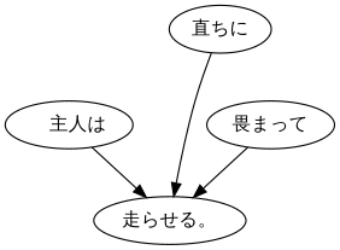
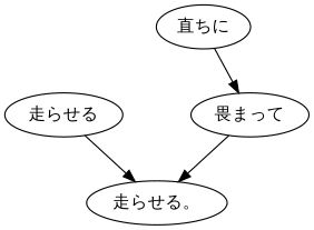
  digraph {
    fontname=Merriweather
    node [fontname=Merriweather]
    edge [fontname=Merriweather]
-   n1 [label="　主人は"]
+   n1 [label="走らせる"]
    n2 [label="走らせる。"]
    n3 [label="畏まって"]
    n4 [label="直ちに"]
    n1 -> n2
    n3 -> n2
-   n4 -> n2
+   n4 -> n3
  }
